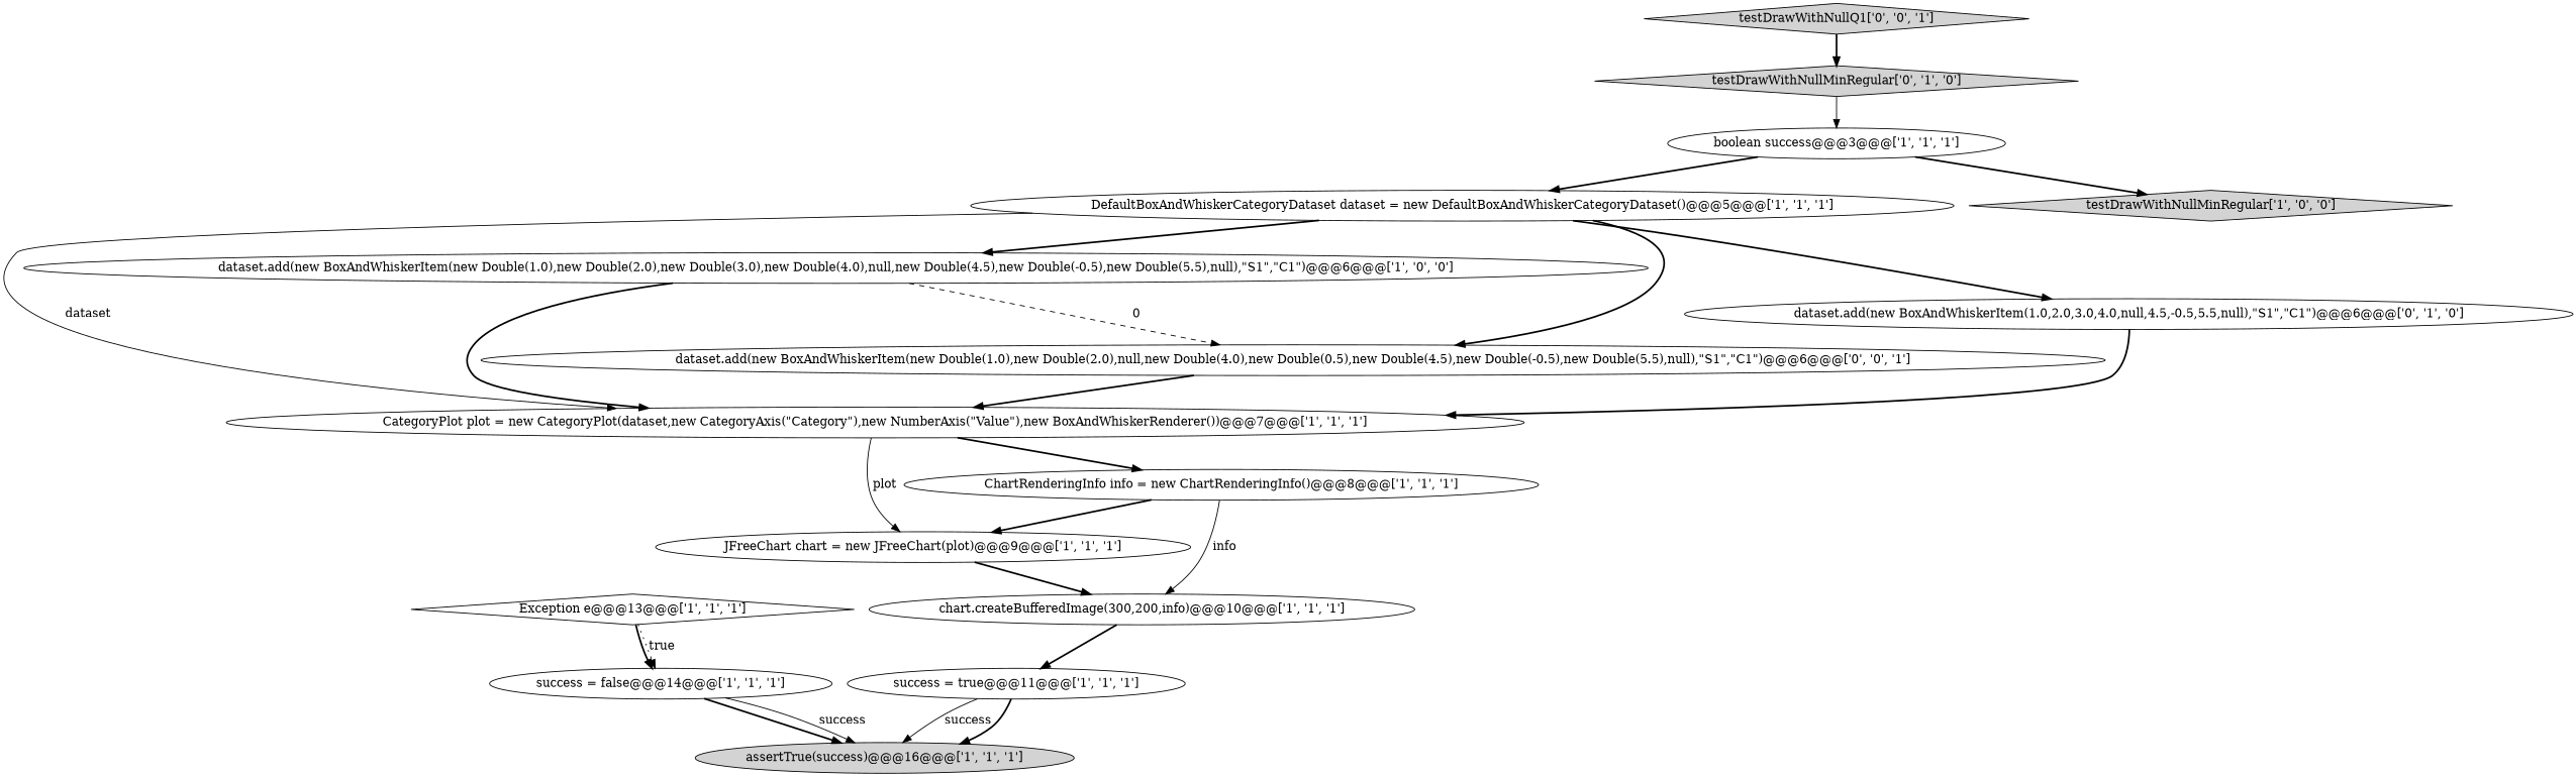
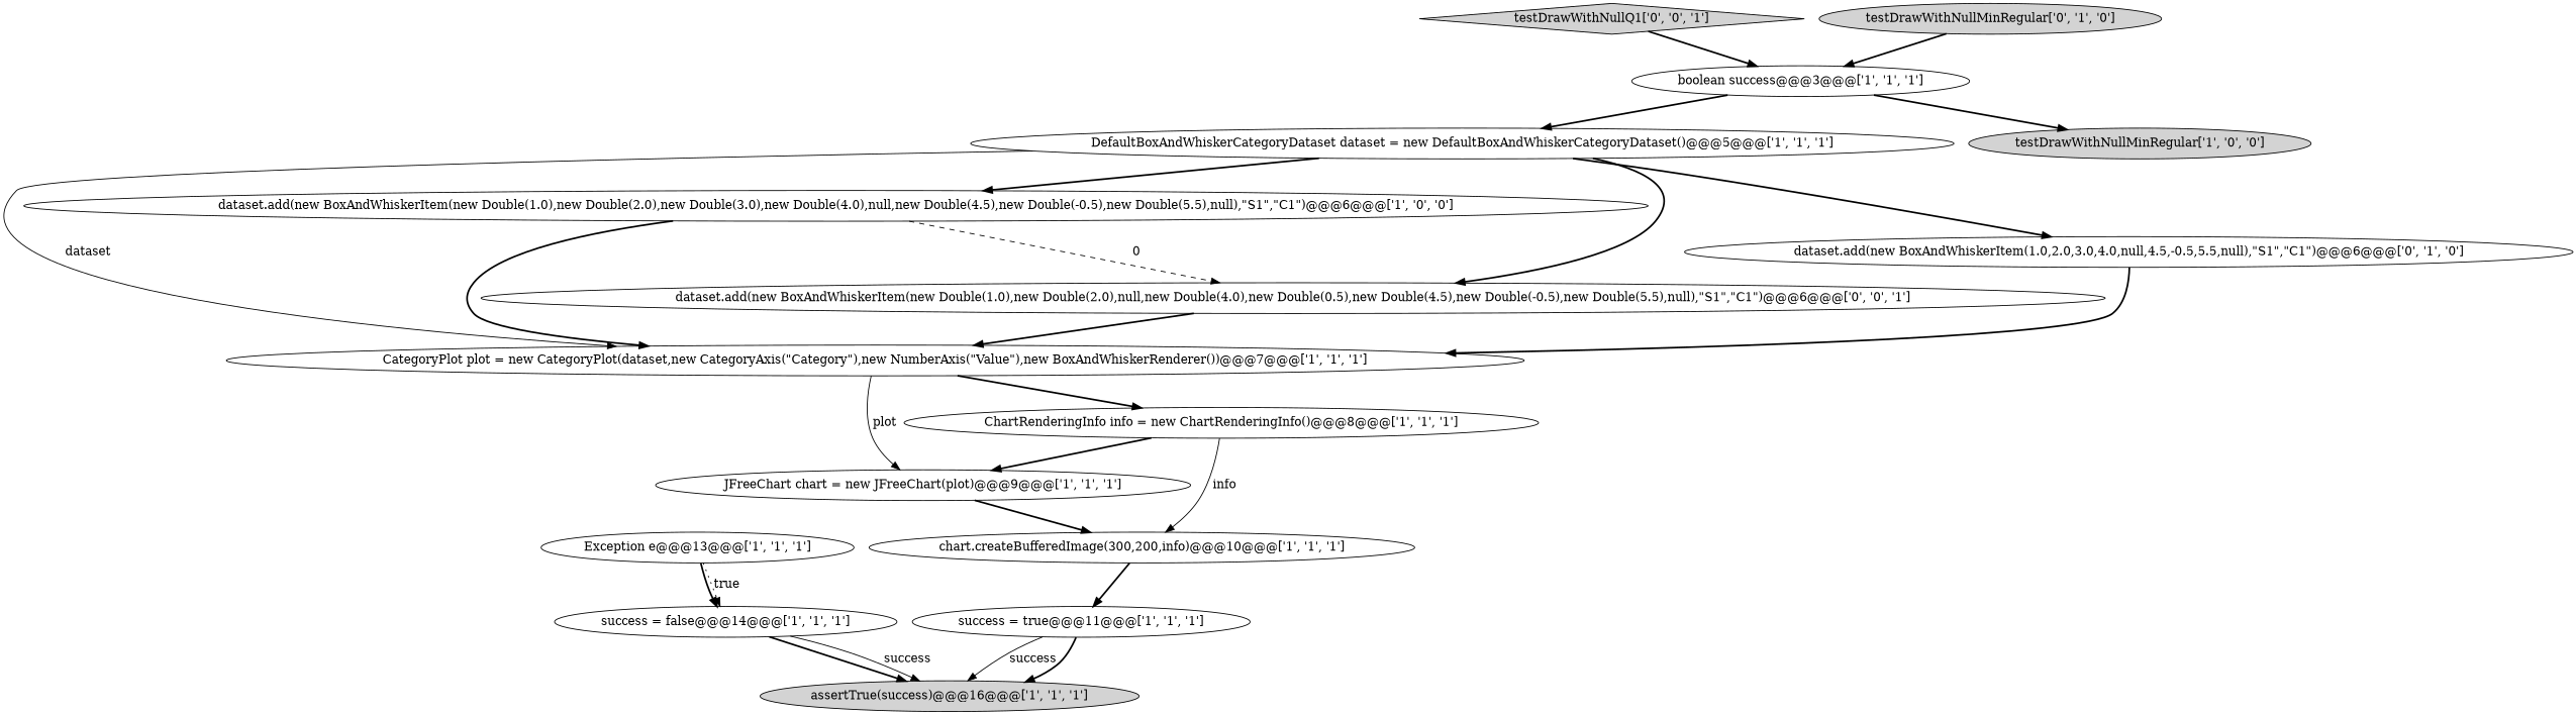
  digraph {
    node [fillcolor=white shape=ellipse style=filled]
    edge [style=bold]
    n1 [fillcolor=lightgray label="assertTrue(success)@@@16@@@['1', '1', '1']"]
-   n2 [label="Exception e@@@13@@@['1', '1', '1']" shape=diamond]
+   n2 [label="Exception e@@@13@@@['1', '1', '1']"]
    n3 [label="success = false@@@14@@@['1', '1', '1']"]
    n4 [label="CategoryPlot plot = new CategoryPlot(dataset,new CategoryAxis(\"Category\"),new NumberAxis(\"Value\"),new BoxAndWhiskerRenderer())@@@7@@@['1', '1', '1']"]
    n5 [label="JFreeChart chart = new JFreeChart(plot)@@@9@@@['1', '1', '1']"]
    n6 [label="ChartRenderingInfo info = new ChartRenderingInfo()@@@8@@@['1', '1', '1']"]
    n7 [label="chart.createBufferedImage(300,200,info)@@@10@@@['1', '1', '1']"]
    n8 [label="dataset.add(new BoxAndWhiskerItem(new Double(1.0),new Double(2.0),new Double(3.0),new Double(4.0),null,new Double(4.5),new Double(-0.5),new Double(5.5),null),\"S1\",\"C1\")@@@6@@@['1', '0', '0']"]
    n9 [label="dataset.add(new BoxAndWhiskerItem(new Double(1.0),new Double(2.0),null,new Double(4.0),new Double(0.5),new Double(4.5),new Double(-0.5),new Double(5.5),null),\"S1\",\"C1\")@@@6@@@['0', '0', '1']"]
    n10 [label="boolean success@@@3@@@['1', '1', '1']"]
    n11 [label="DefaultBoxAndWhiskerCategoryDataset dataset = new DefaultBoxAndWhiskerCategoryDataset()@@@5@@@['1', '1', '1']"]
-   n12 [fillcolor=lightgray label="testDrawWithNullMinRegular['1', '0', '0']" shape=diamond]
+   n12 [fillcolor=lightgray label="testDrawWithNullMinRegular['1', '0', '0']"]
    n13 [label="dataset.add(new BoxAndWhiskerItem(1.0,2.0,3.0,4.0,null,4.5,-0.5,5.5,null),\"S1\",\"C1\")@@@6@@@['0', '1', '0']"]
    n14 [fillcolor=lightgray label="testDrawWithNullQ1['0', '0', '1']" shape=diamond]
    n15 [label="success = true@@@11@@@['1', '1', '1']"]
-   n16 [fillcolor=lightgray label="testDrawWithNullMinRegular['0', '1', '0']" shape=diamond]
+   n16 [fillcolor=lightgray label="testDrawWithNullMinRegular['0', '1', '0']"]
    n2 -> n3
    n2 -> n3 [label=true style=dotted]
    n3 -> n1
    n3 -> n1 [label=success style=solid]
    n4 -> n5 [label=plot style=solid]
    n4 -> n6
    n5 -> n7
    n6 -> n5
    n6 -> n7 [label=info style=solid]
    n7 -> n15
    n8 -> n4
    n8 -> n9 [label=0 style=dashed]
    n9 -> n4
    n10 -> n11
    n10 -> n12
    n11 -> n4 [label=dataset style=solid]
    n11 -> n8
    n11 -> n9
    n11 -> n13
    n13 -> n4
-   n14 -> n16
+   n14 -> n10
    n15 -> n1 [label=success style=solid]
    n15 -> n1
-   n16 -> n10 [style=solid]
+   n16 -> n10
  }
